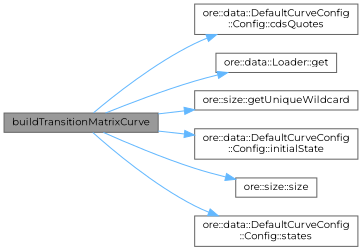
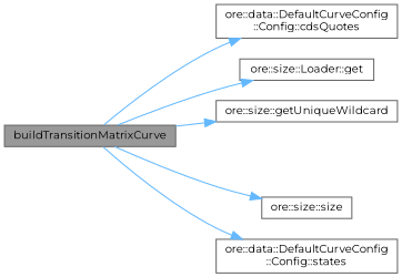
  digraph {
    fontname=Montserrat
    rankdir=LR
    node [color=grey40 fillcolor=white fontname=Montserrat fontsize=10 shape=box style=filled]
    edge [color=steelblue1 fontname=Montserrat fontsize=10 labelfontname=Helvetica labelfontsize=10 style=solid]
    n1 [color=gray40 fillcolor=grey60 fontcolor=black height=0.2 label=buildTransitionMatrixCurve width=0.4]
    n2 [height=0.2 label="ore::data::DefaultCurveConfig\l::Config::cdsQuotes" width=0.4]
-   n3 [height=0.2 label="ore::data::Loader::get" width=0.4]
+   n3 [height=0.2 label="ore::size::Loader::get" width=0.4]
    n4 [height=0.2 label="ore::size::getUniqueWildcard" width=0.4]
-   n5 [height=0.2 label="ore::data::DefaultCurveConfig\l::Config::initialState" width=0.4]
    n6 [height=0.2 label="ore::size::size" width=0.4]
    n7 [height=0.2 label="ore::data::DefaultCurveConfig\l::Config::states" width=0.4]
    n1 -> n2
    n1 -> n3
    n1 -> n4
-   n1 -> n5
    n1 -> n6
    n1 -> n7
  }
